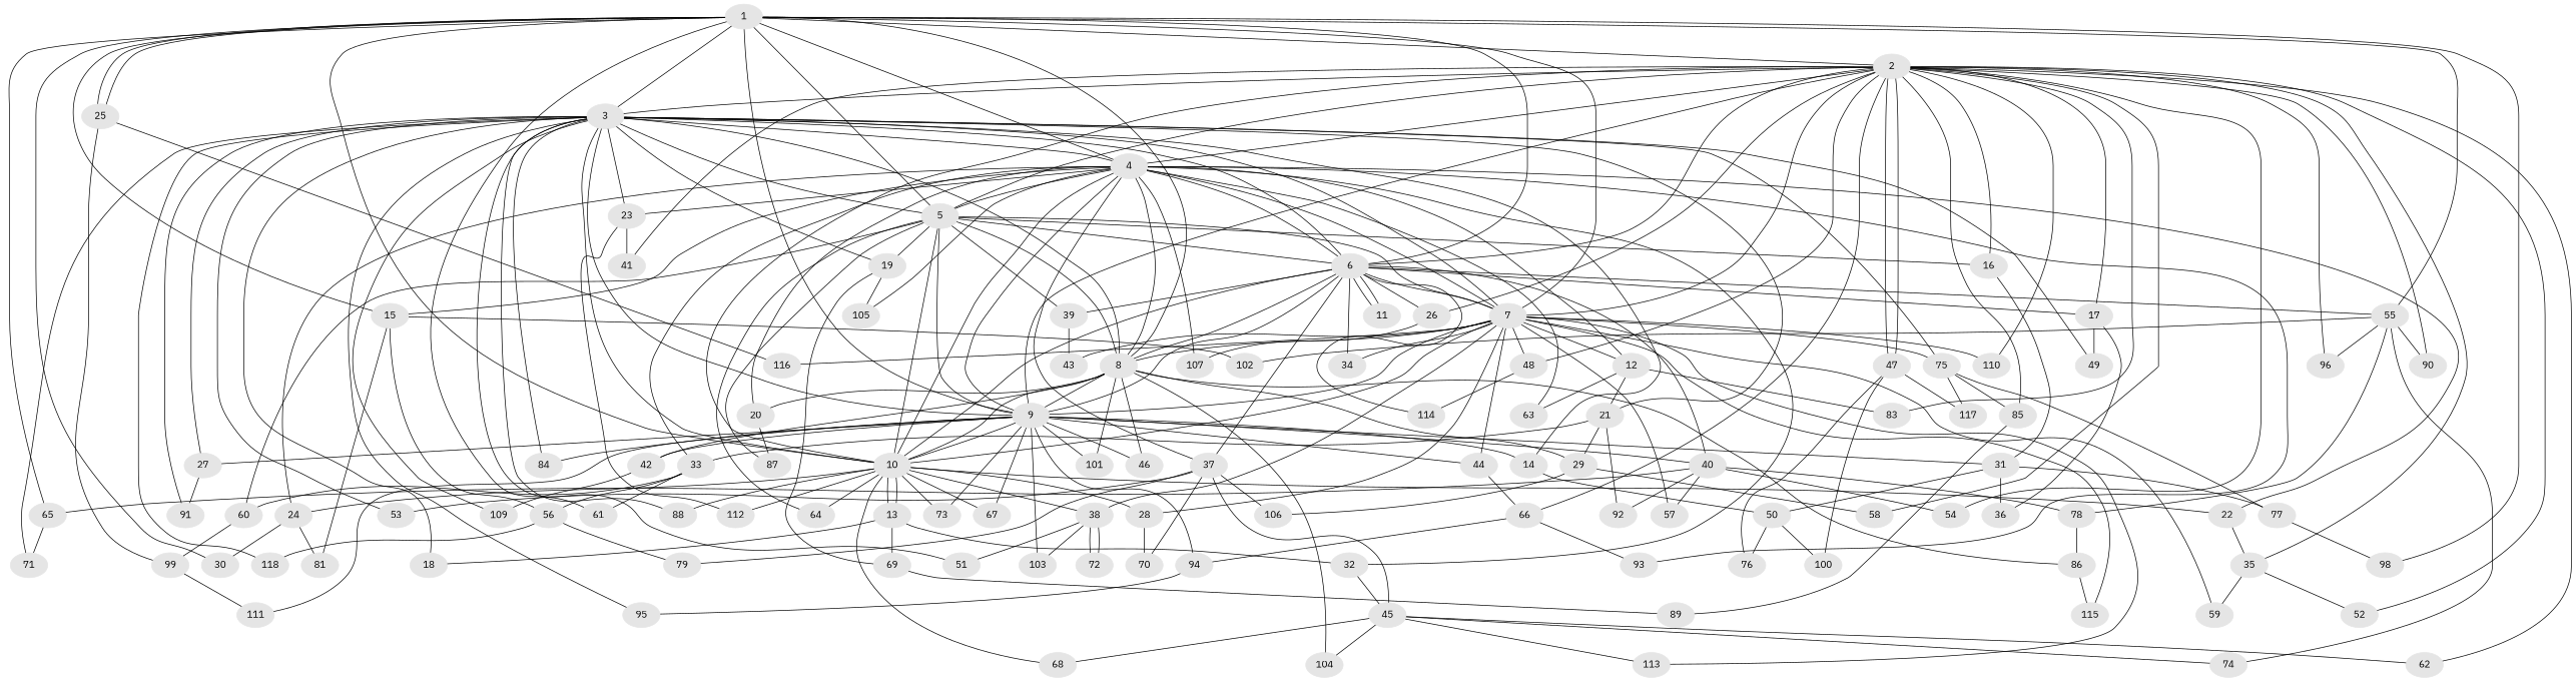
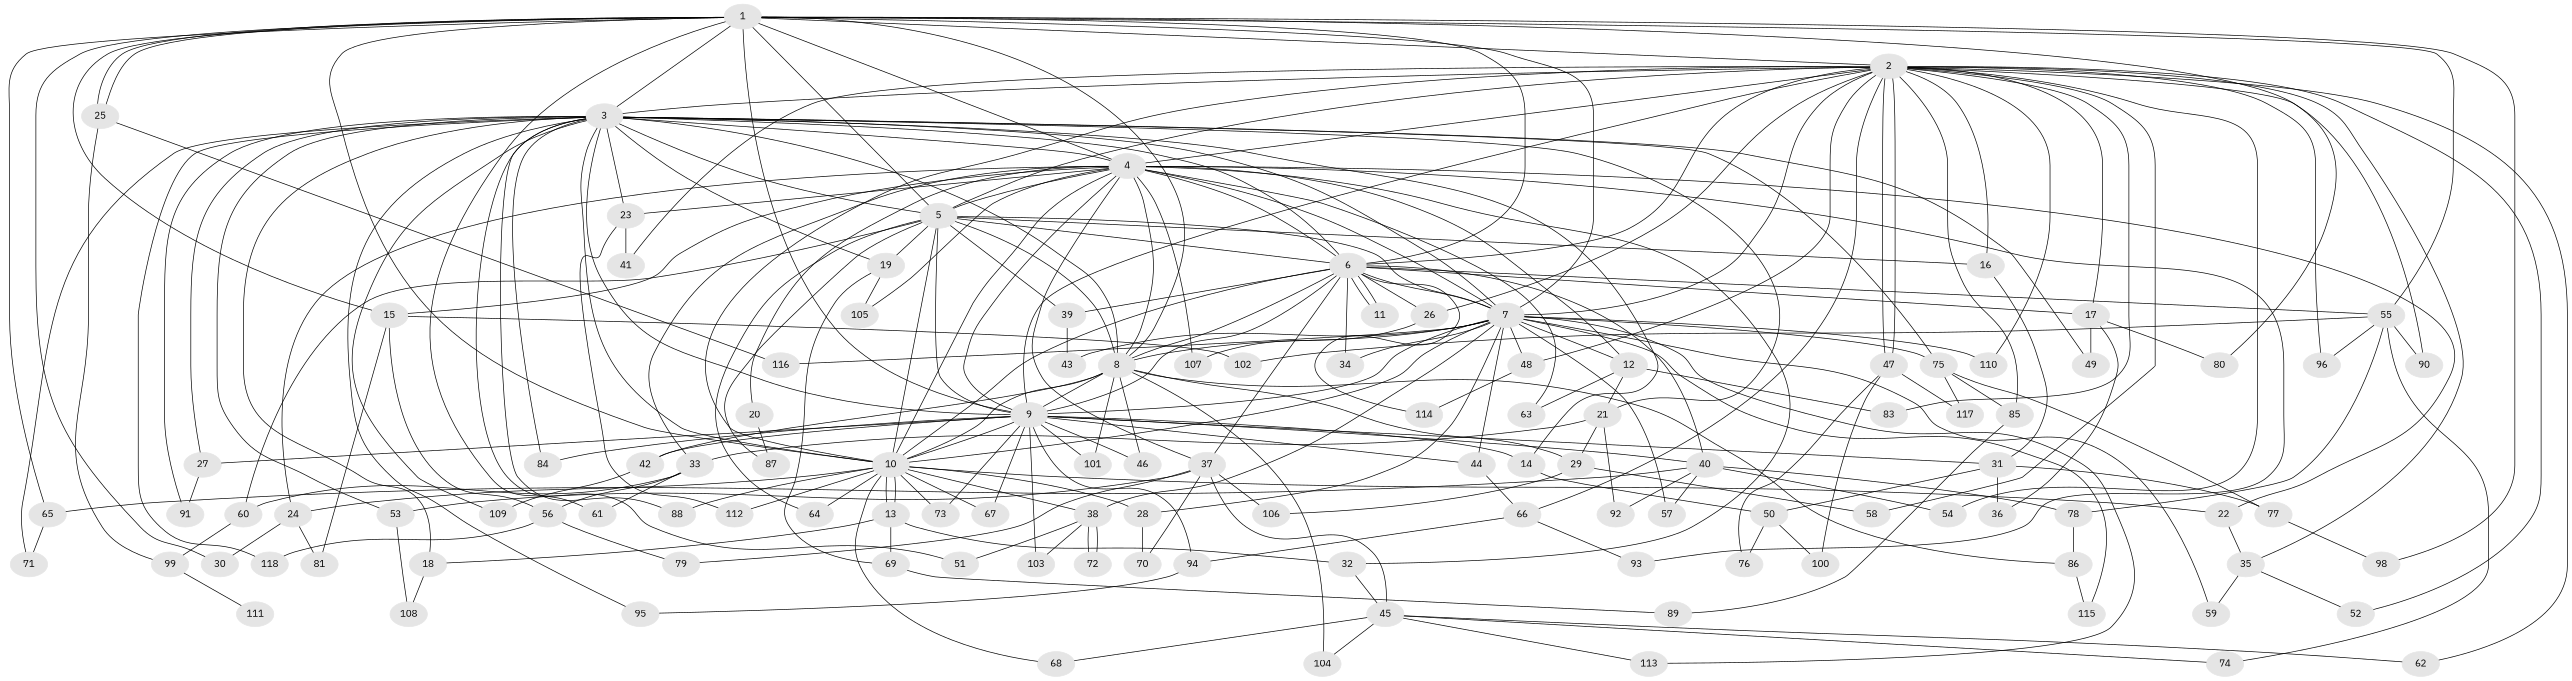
  graph {
    fontname="IBM Plex Sans"
    node [color=gray90 fontname="IBM Plex Sans" style=filled]
    edge [fontname="IBM Plex Sans"]
    1
    2
    3
    4
    5
    6
    7
    8
    9
    10
    15
    25
    30
    55
    61
    65
+   80
    98
    16
    17
    26
    35
    41
    47
    48
    52
    54
    58
    62
    66
    83
    85
    90
    96
    110
    14
    18
    19
    21
    23
    27
    49
    51
    53
    71
    75
    84
    88
    91
    95
    109
    118
    12
    20
    22
    24
    32
    33
    37
    63
    93
    105
    107
    39
    60
    64
    87
    11
    34
    40
    114
    28
    38
    43
    44
    57
    59
    113
    115
    116
    29
    42
    46
    86
    101
    104
    31
    67
    73
    94
    103
    111
    13
    68
    112
    56
    81
    102
    99
    78
    74
    36
    76
    100
    117
    89
    50
+   108
    69
    92
    77
    45
    70
    106
    79
    72
    1 -- 2
    1 -- 3
    1 -- 4
    1 -- 5
    1 -- 6
    1 -- 7
    1 -- 8
    1 -- 9
    1 -- 10
    1 -- 15
    1 -- 25
    1 -- 25
    1 -- 30
    1 -- 55
    1 -- 61
    1 -- 65
+   1 -- 80
    1 -- 98
    2 -- 3
    2 -- 4
    2 -- 5
    2 -- 6
    2 -- 7
    2 -- 9
    2 -- 10
    2 -- 16
    2 -- 17
    2 -- 26
    2 -- 35
    2 -- 41
    2 -- 47
    2 -- 47
    2 -- 48
    2 -- 52
    2 -- 54
    2 -- 58
    2 -- 62
    2 -- 66
    2 -- 83
    2 -- 85
    2 -- 90
    2 -- 96
    2 -- 110
    3 -- 4
    3 -- 5
    3 -- 6
    3 -- 7
    3 -- 8
    3 -- 9
    3 -- 10
    3 -- 14
    3 -- 18
    3 -- 19
    3 -- 21
    3 -- 23
    3 -- 27
    3 -- 49
    3 -- 51
    3 -- 53
    3 -- 71
    3 -- 75
    3 -- 84
    3 -- 88
    3 -- 91
    3 -- 95
    3 -- 109
    3 -- 118
    4 -- 5
    4 -- 6
    4 -- 7
    4 -- 8
    4 -- 9
    4 -- 10
    4 -- 15
    4 -- 23
    4 -- 12
    4 -- 20
    4 -- 22
    4 -- 24
    4 -- 32
    4 -- 33
    4 -- 37
    4 -- 63
    4 -- 93
    4 -- 105
    4 -- 107
    5 -- 6
    5 -- 7
    5 -- 8
    5 -- 9
    5 -- 10
    5 -- 16
    5 -- 19
    5 -- 39
    5 -- 60
    5 -- 64
    5 -- 87
    6 -- 7
    6 -- 8
    6 -- 9
    6 -- 10
    6 -- 55
    6 -- 17
    6 -- 26
    6 -- 37
    6 -- 39
    6 -- 11
    6 -- 11
    6 -- 34
    6 -- 40
    6 -- 114
    7 -- 8
    7 -- 9
    7 -- 10
    7 -- 48
    7 -- 110
    7 -- 75
    7 -- 12
    7 -- 34
    7 -- 28
    7 -- 38
    7 -- 43
    7 -- 44
    7 -- 57
    7 -- 59
    7 -- 113
    7 -- 115
    7 -- 116
    8 -- 9
    8 -- 10
-   8 -- 20
    8 -- 29
    8 -- 42
    8 -- 46
    8 -- 86
    8 -- 101
    8 -- 104
    9 -- 10
    9 -- 14
    9 -- 27
    9 -- 84
    9 -- 40
    9 -- 44
    9 -- 42
    9 -- 46
    9 -- 101
    9 -- 31
    9 -- 67
    9 -- 73
    9 -- 94
    9 -- 103
-   9 -- 111
    10 -- 88
    10 -- 22
    10 -- 24
    10 -- 64
    10 -- 28
    10 -- 38
    10 -- 67
    10 -- 73
    10 -- 13
    10 -- 13
    10 -- 68
    10 -- 112
    15 -- 56
    15 -- 81
    15 -- 102
    25 -- 116
    25 -- 99
    55 -- 90
    55 -- 96
    55 -- 102
    55 -- 78
    55 -- 74
    65 -- 71
    16 -- 31
+   17 -- 80
    17 -- 49
    17 -- 36
    26 -- 107
    35 -- 52
    35 -- 59
    47 -- 76
    47 -- 100
    47 -- 117
    48 -- 114
    66 -- 93
    66 -- 94
    85 -- 89
    14 -- 50
+   18 -- 108
    19 -- 105
    19 -- 69
    21 -- 33
    21 -- 29
    21 -- 92
    23 -- 41
    23 -- 112
    27 -- 91
+   53 -- 108
    75 -- 85
    75 -- 117
    75 -- 77
    12 -- 83
    12 -- 21
    12 -- 63
    20 -- 87
    22 -- 35
    24 -- 30
    24 -- 81
    32 -- 45
    33 -- 61
    33 -- 60
    33 -- 56
    37 -- 53
    37 -- 45
    37 -- 70
    37 -- 106
    37 -- 79
    39 -- 43
    60 -- 99
    40 -- 65
    40 -- 54
    40 -- 57
    40 -- 78
    40 -- 92
    28 -- 70
    38 -- 51
    38 -- 103
    38 -- 72
    38 -- 72
    44 -- 66
    29 -- 58
    29 -- 106
    42 -- 109
    86 -- 115
    31 -- 36
    31 -- 50
    31 -- 77
    94 -- 95
    13 -- 18
    13 -- 32
    13 -- 69
    56 -- 118
    56 -- 79
    99 -- 111
    78 -- 86
    50 -- 76
    50 -- 100
    69 -- 89
    77 -- 98
    45 -- 62
    45 -- 113
    45 -- 104
    45 -- 68
    45 -- 74
  }
